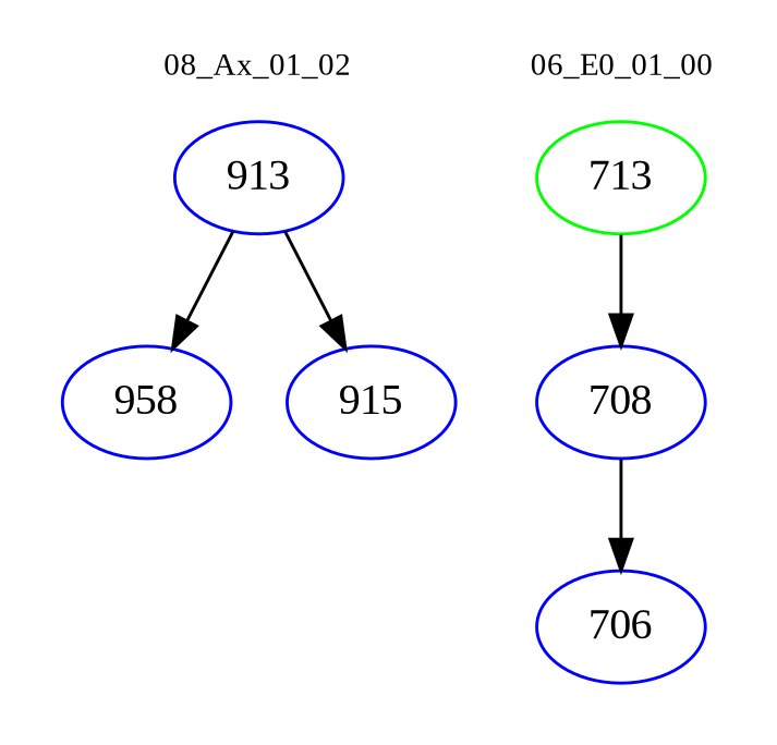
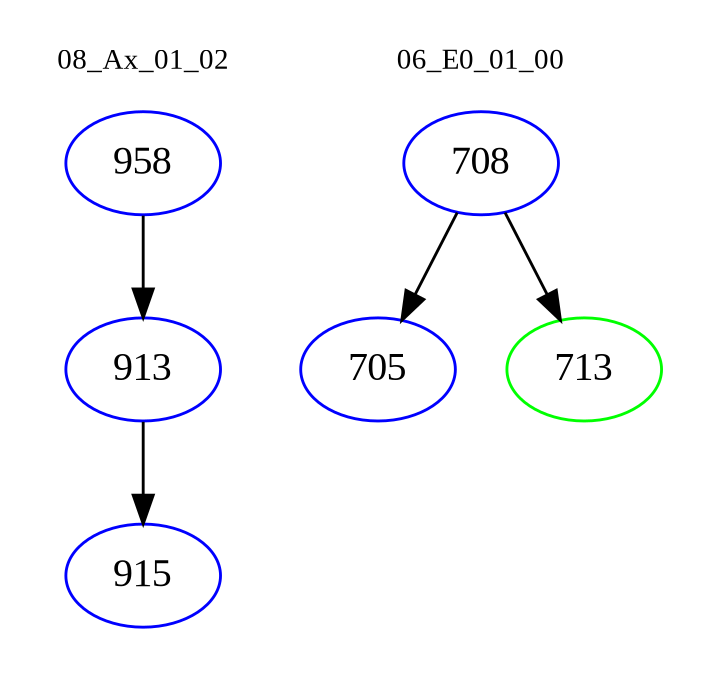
  digraph {
    fontname="Liberation Serif"
    node [color=blue fontname="Liberation Serif"]
    edge [color=black fontname="Liberation Serif"]
    n1 [label=913]
    n2 [label=958]
    n3 [label=915]
    n4 [label=708]
-   n5 [label=706]
+   n5 [label=705]
    n6 [color=green label=713]
    subgraph cluster_1 {
      color=white
      fontsize=10
      label="08_Ax_01_02"
      n1
      n2
      n3
    }
    subgraph cluster_2 {
      color=white
      fontsize=10
      label="06_E0_01_00"
      n4
      n5
      n6
    }
-   n1 -> n2
+   n2 -> n1
    n1 -> n3
    n4 -> n5
-   n6 -> n4
+   n4 -> n6
  }
